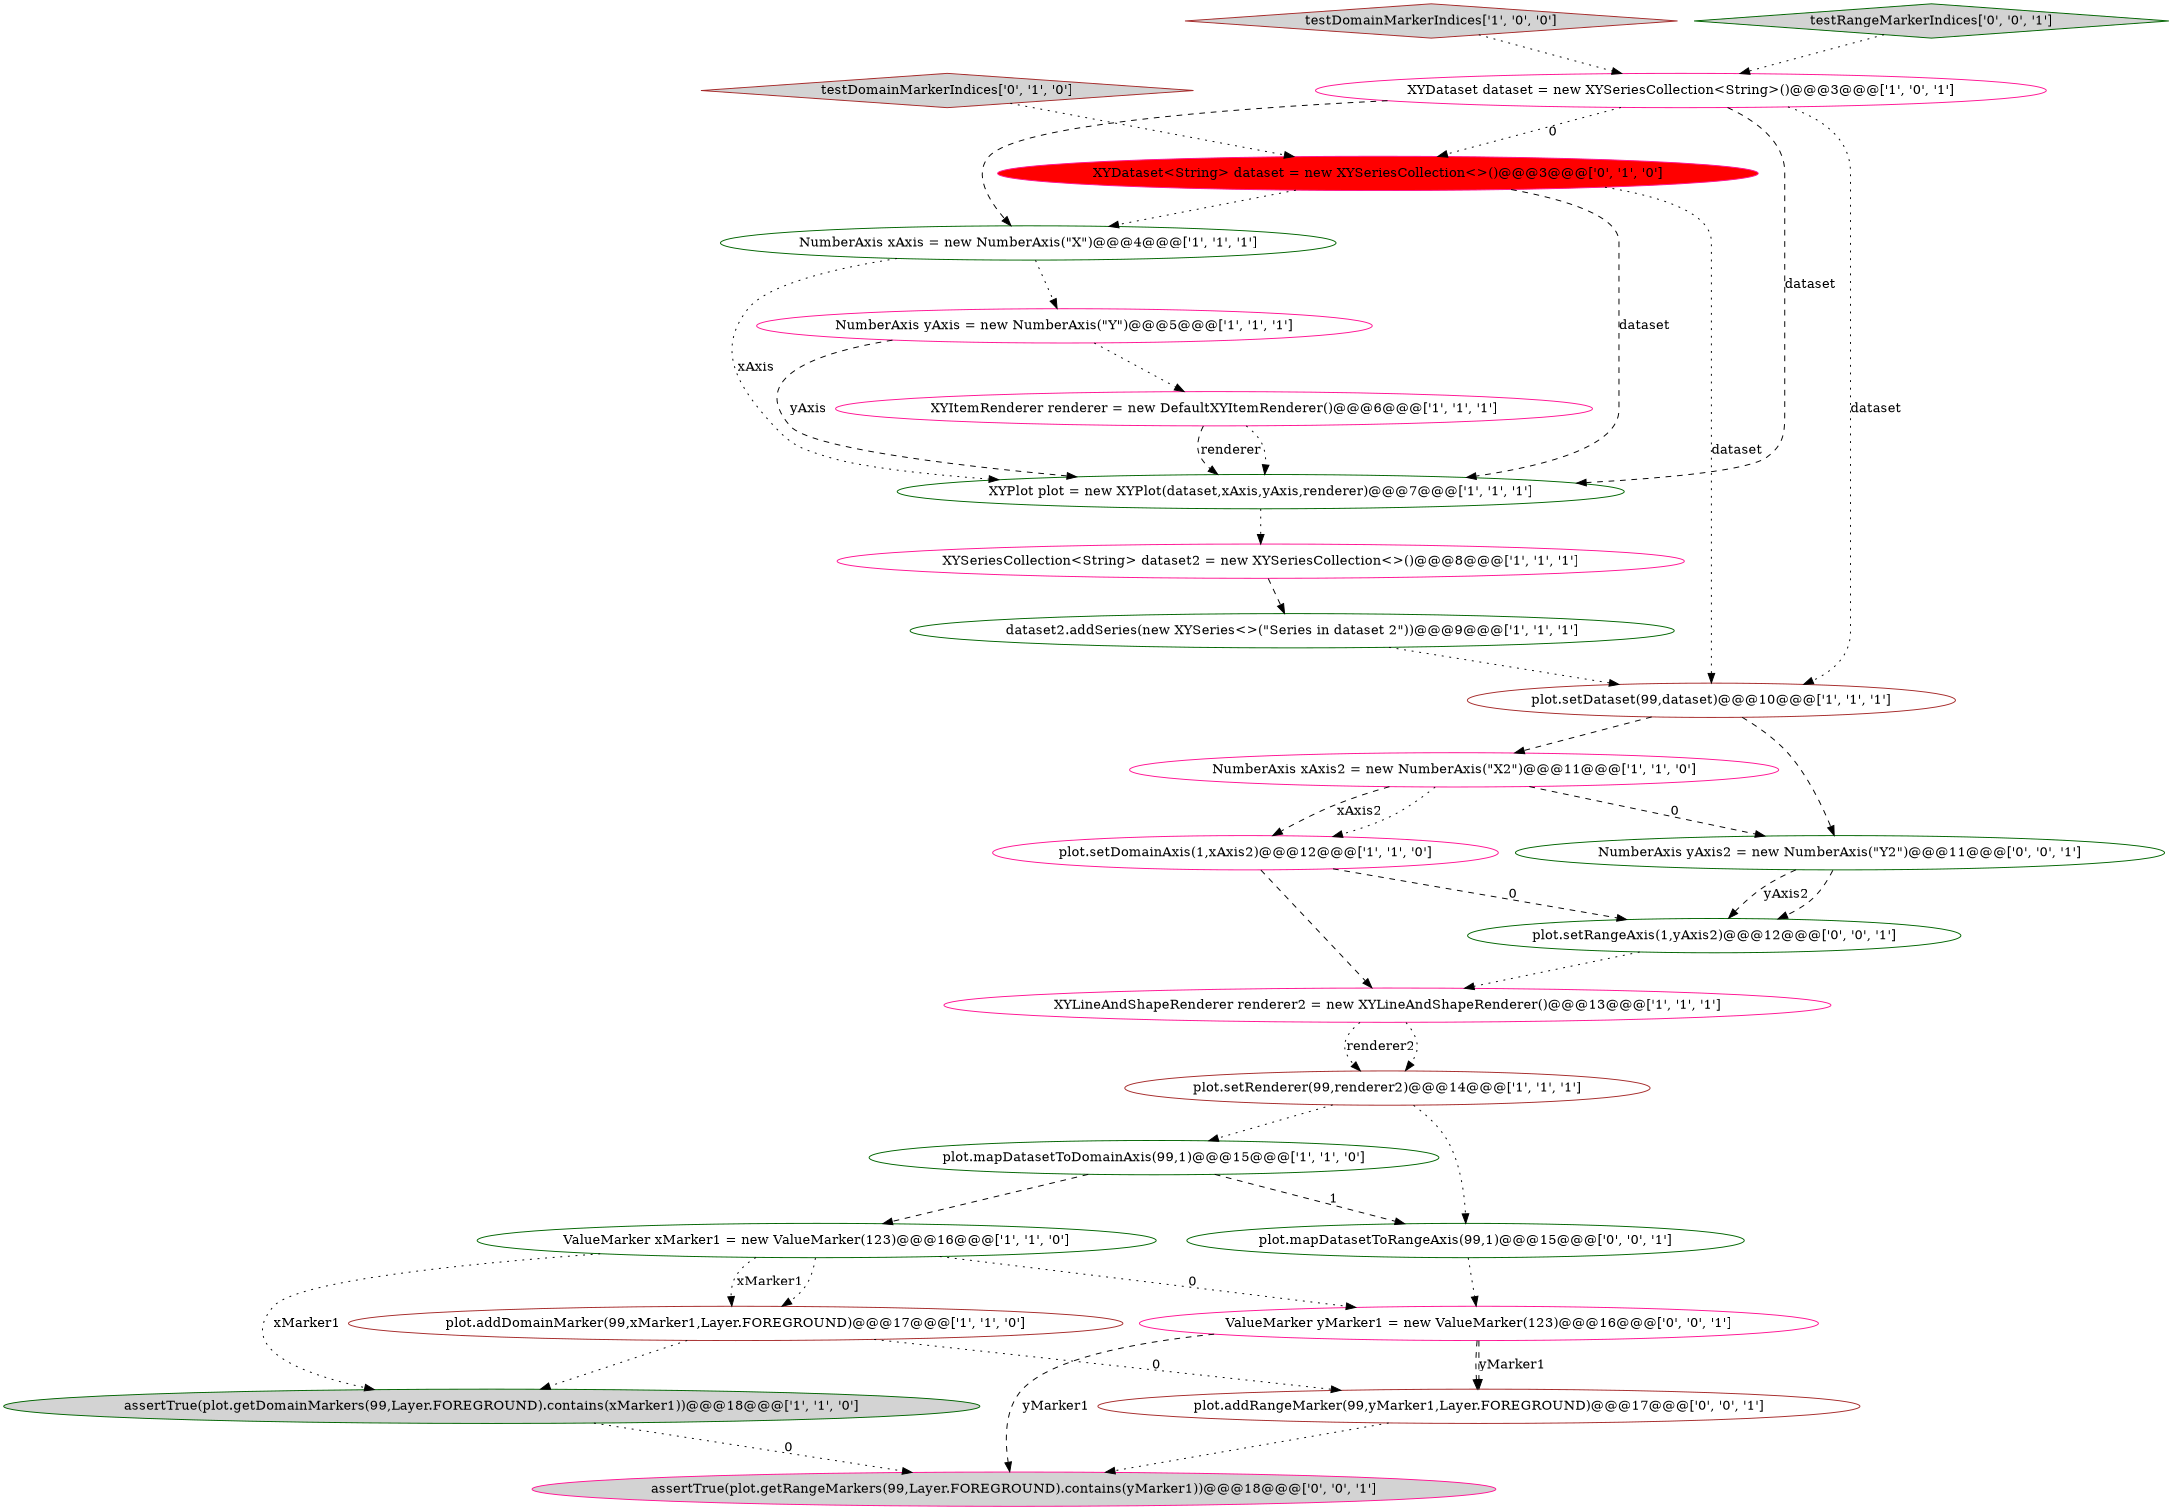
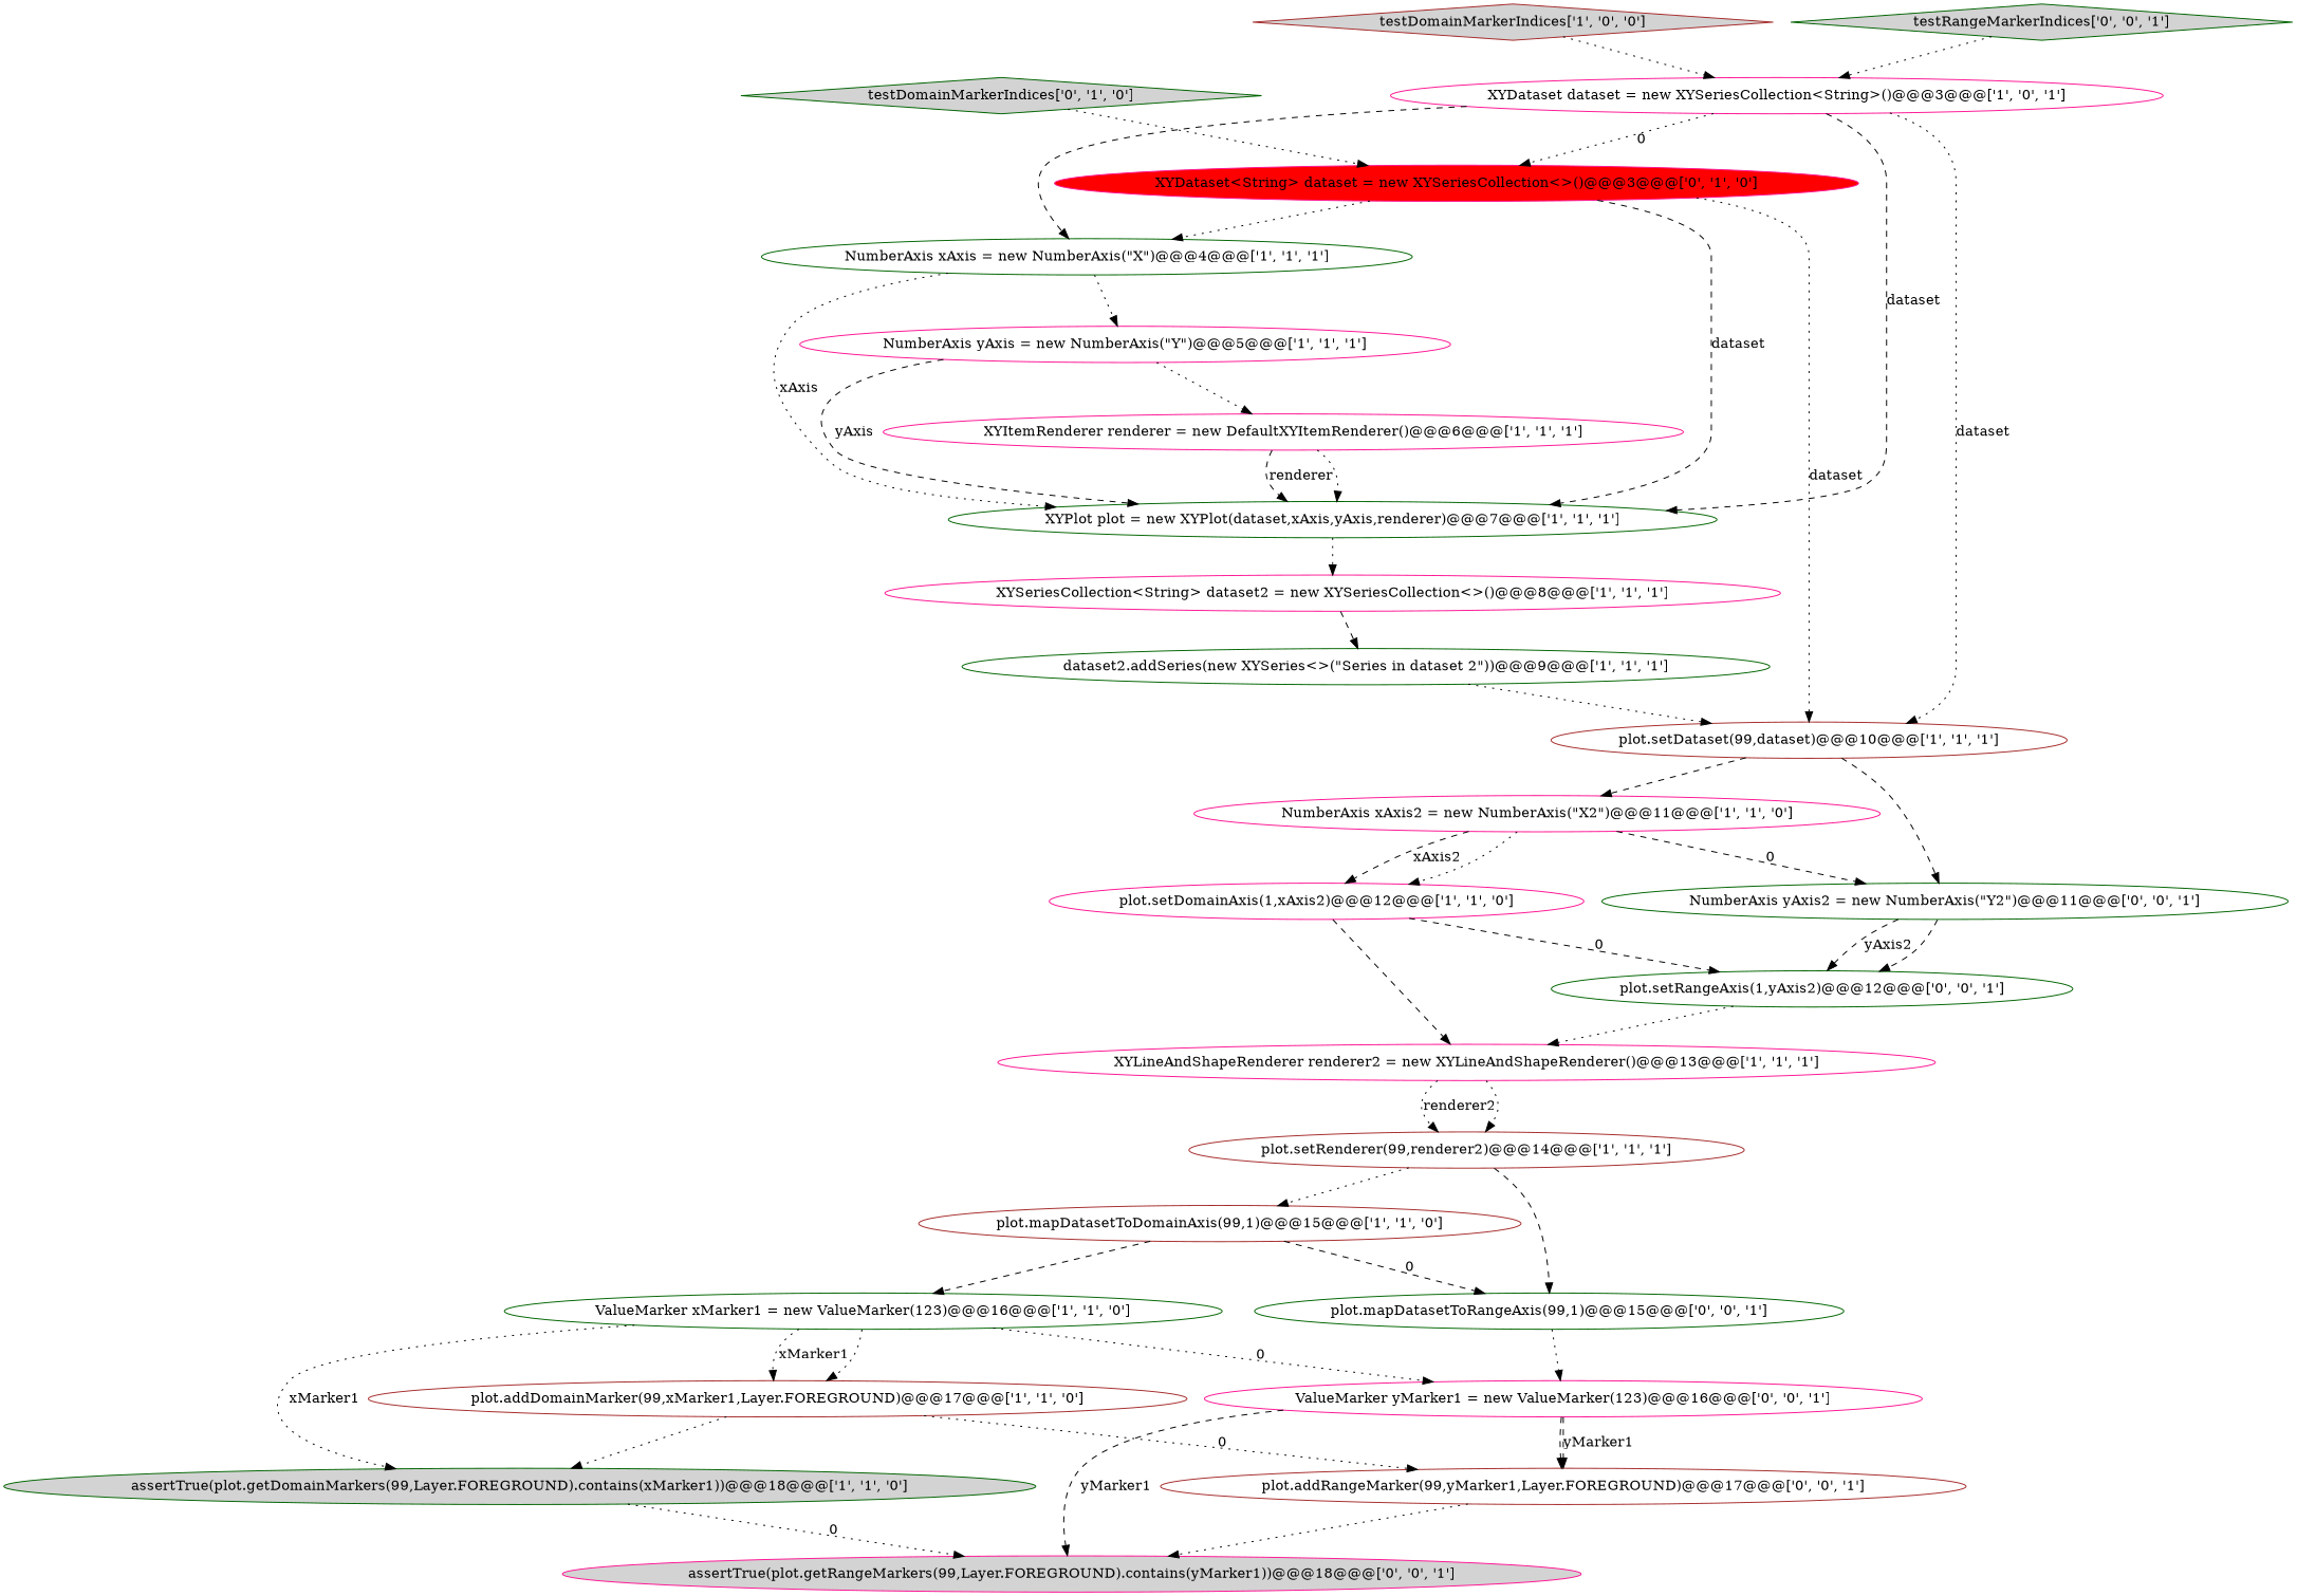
  digraph {
    node [color=deeppink fillcolor=white shape=ellipse style=filled]
    edge [style=dotted]
    n1 [label="NumberAxis xAxis2 = new NumberAxis(\"X2\")@@@11@@@['1', '1', '0']"]
    n2 [label="plot.setDomainAxis(1,xAxis2)@@@12@@@['1', '1', '0']"]
    n3 [color=darkgreen label="NumberAxis yAxis2 = new NumberAxis(\"Y2\")@@@11@@@['0', '0', '1']"]
    n4 [color=darkgreen label="plot.setRangeAxis(1,yAxis2)@@@12@@@['0', '0', '1']"]
    n5 [label="XYLineAndShapeRenderer renderer2 = new XYLineAndShapeRenderer()@@@13@@@['1', '1', '1']"]
    n6 [color=darkgreen label="ValueMarker xMarker1 = new ValueMarker(123)@@@16@@@['1', '1', '0']"]
    n7 [label="ValueMarker yMarker1 = new ValueMarker(123)@@@16@@@['0', '0', '1']"]
    n8 [color=darkgreen fillcolor=lightgray label="assertTrue(plot.getDomainMarkers(99,Layer.FOREGROUND).contains(xMarker1))@@@18@@@['1', '1', '0']"]
    n9 [color=brown label="plot.addDomainMarker(99,xMarker1,Layer.FOREGROUND)@@@17@@@['1', '1', '0']"]
    n10 [fillcolor=lightgray label="assertTrue(plot.getRangeMarkers(99,Layer.FOREGROUND).contains(yMarker1))@@@18@@@['0', '0', '1']"]
    n11 [color=brown label="plot.addRangeMarker(99,yMarker1,Layer.FOREGROUND)@@@17@@@['0', '0', '1']"]
    n12 [color=darkgreen label="plot.mapDatasetToRangeAxis(99,1)@@@15@@@['0', '0', '1']"]
    n13 [label="XYItemRenderer renderer = new DefaultXYItemRenderer()@@@6@@@['1', '1', '1']"]
    n14 [color=darkgreen label="XYPlot plot = new XYPlot(dataset,xAxis,yAxis,renderer)@@@7@@@['1', '1', '1']"]
    n15 [label="XYSeriesCollection<String> dataset2 = new XYSeriesCollection<>()@@@8@@@['1', '1', '1']"]
    n16 [color=brown label="plot.setRenderer(99,renderer2)@@@14@@@['1', '1', '1']"]
    n17 [color=brown label="plot.setDataset(99,dataset)@@@10@@@['1', '1', '1']"]
    n18 [color=darkgreen label="dataset2.addSeries(new XYSeries<>(\"Series in dataset 2\"))@@@9@@@['1', '1', '1']"]
    n19 [color=darkgreen label="NumberAxis xAxis = new NumberAxis(\"X\")@@@4@@@['1', '1', '1']"]
    n20 [label="NumberAxis yAxis = new NumberAxis(\"Y\")@@@5@@@['1', '1', '1']"]
    n21 [color=brown fillcolor=lightgray label="testDomainMarkerIndices['1', '0', '0']" shape=diamond]
    n22 [label="XYDataset dataset = new XYSeriesCollection<String>()@@@3@@@['1', '0', '1']"]
    n23 [fillcolor=red label="XYDataset<String> dataset = new XYSeriesCollection<>()@@@3@@@['0', '1', '0']"]
-   n24 [color=darkgreen label="plot.mapDatasetToDomainAxis(99,1)@@@15@@@['1', '1', '0']"]
+   n24 [color=brown label="plot.mapDatasetToDomainAxis(99,1)@@@15@@@['1', '1', '0']"]
    n25 [color=darkgreen fillcolor=lightgray label="testRangeMarkerIndices['0', '0', '1']" shape=diamond]
-   n26 [color=brown fillcolor=lightgray label="testDomainMarkerIndices['0', '1', '0']" shape=diamond]
+   n26 [color=darkgreen fillcolor=lightgray label="testDomainMarkerIndices['0', '1', '0']" shape=diamond]
    n1 -> n2
    n1 -> n2 [label=xAxis2 style=dashed]
    n1 -> n3 [label=0 style=dashed]
    n2 -> n4 [label=0 style=dashed]
    n2 -> n5 [style=dashed]
    n3 -> n4 [label=yAxis2 style=dashed]
    n3 -> n4 [style=dashed]
    n4 -> n5
    n5 -> n16 [label=renderer2]
    n5 -> n16
    n6 -> n7 [label=0]
    n6 -> n8 [label=xMarker1]
    n6 -> n9 [label=xMarker1]
    n6 -> n9
    n7 -> n10 [label=yMarker1 style=dashed]
    n7 -> n11 [label=yMarker1 style=dashed]
    n7 -> n11 [style=dashed]
    n8 -> n10 [label=0]
    n9 -> n8
    n9 -> n11 [label=0]
    n11 -> n10
    n12 -> n7
    n13 -> n14 [label=renderer style=dashed]
    n13 -> n14
    n14 -> n15
    n15 -> n18 [style=dashed]
-   n16 -> n12
+   n16 -> n12 [style=dashed]
    n16 -> n24
    n17 -> n1 [style=dashed]
    n17 -> n3 [style=dashed]
    n18 -> n17
    n19 -> n14 [label=xAxis]
    n19 -> n20
    n20 -> n13
    n20 -> n14 [label=yAxis style=dashed]
    n21 -> n22
    n22 -> n14 [label=dataset style=dashed]
    n22 -> n17 [label=dataset]
    n22 -> n19 [style=dashed]
    n22 -> n23 [label=0]
    n23 -> n14 [label=dataset style=dashed]
    n23 -> n17 [label=dataset]
    n23 -> n19
    n24 -> n6 [style=dashed]
-   n24 -> n12 [label=1 style=dashed]
+   n24 -> n12 [label=0 style=dashed]
    n25 -> n22
    n26 -> n23
  }
